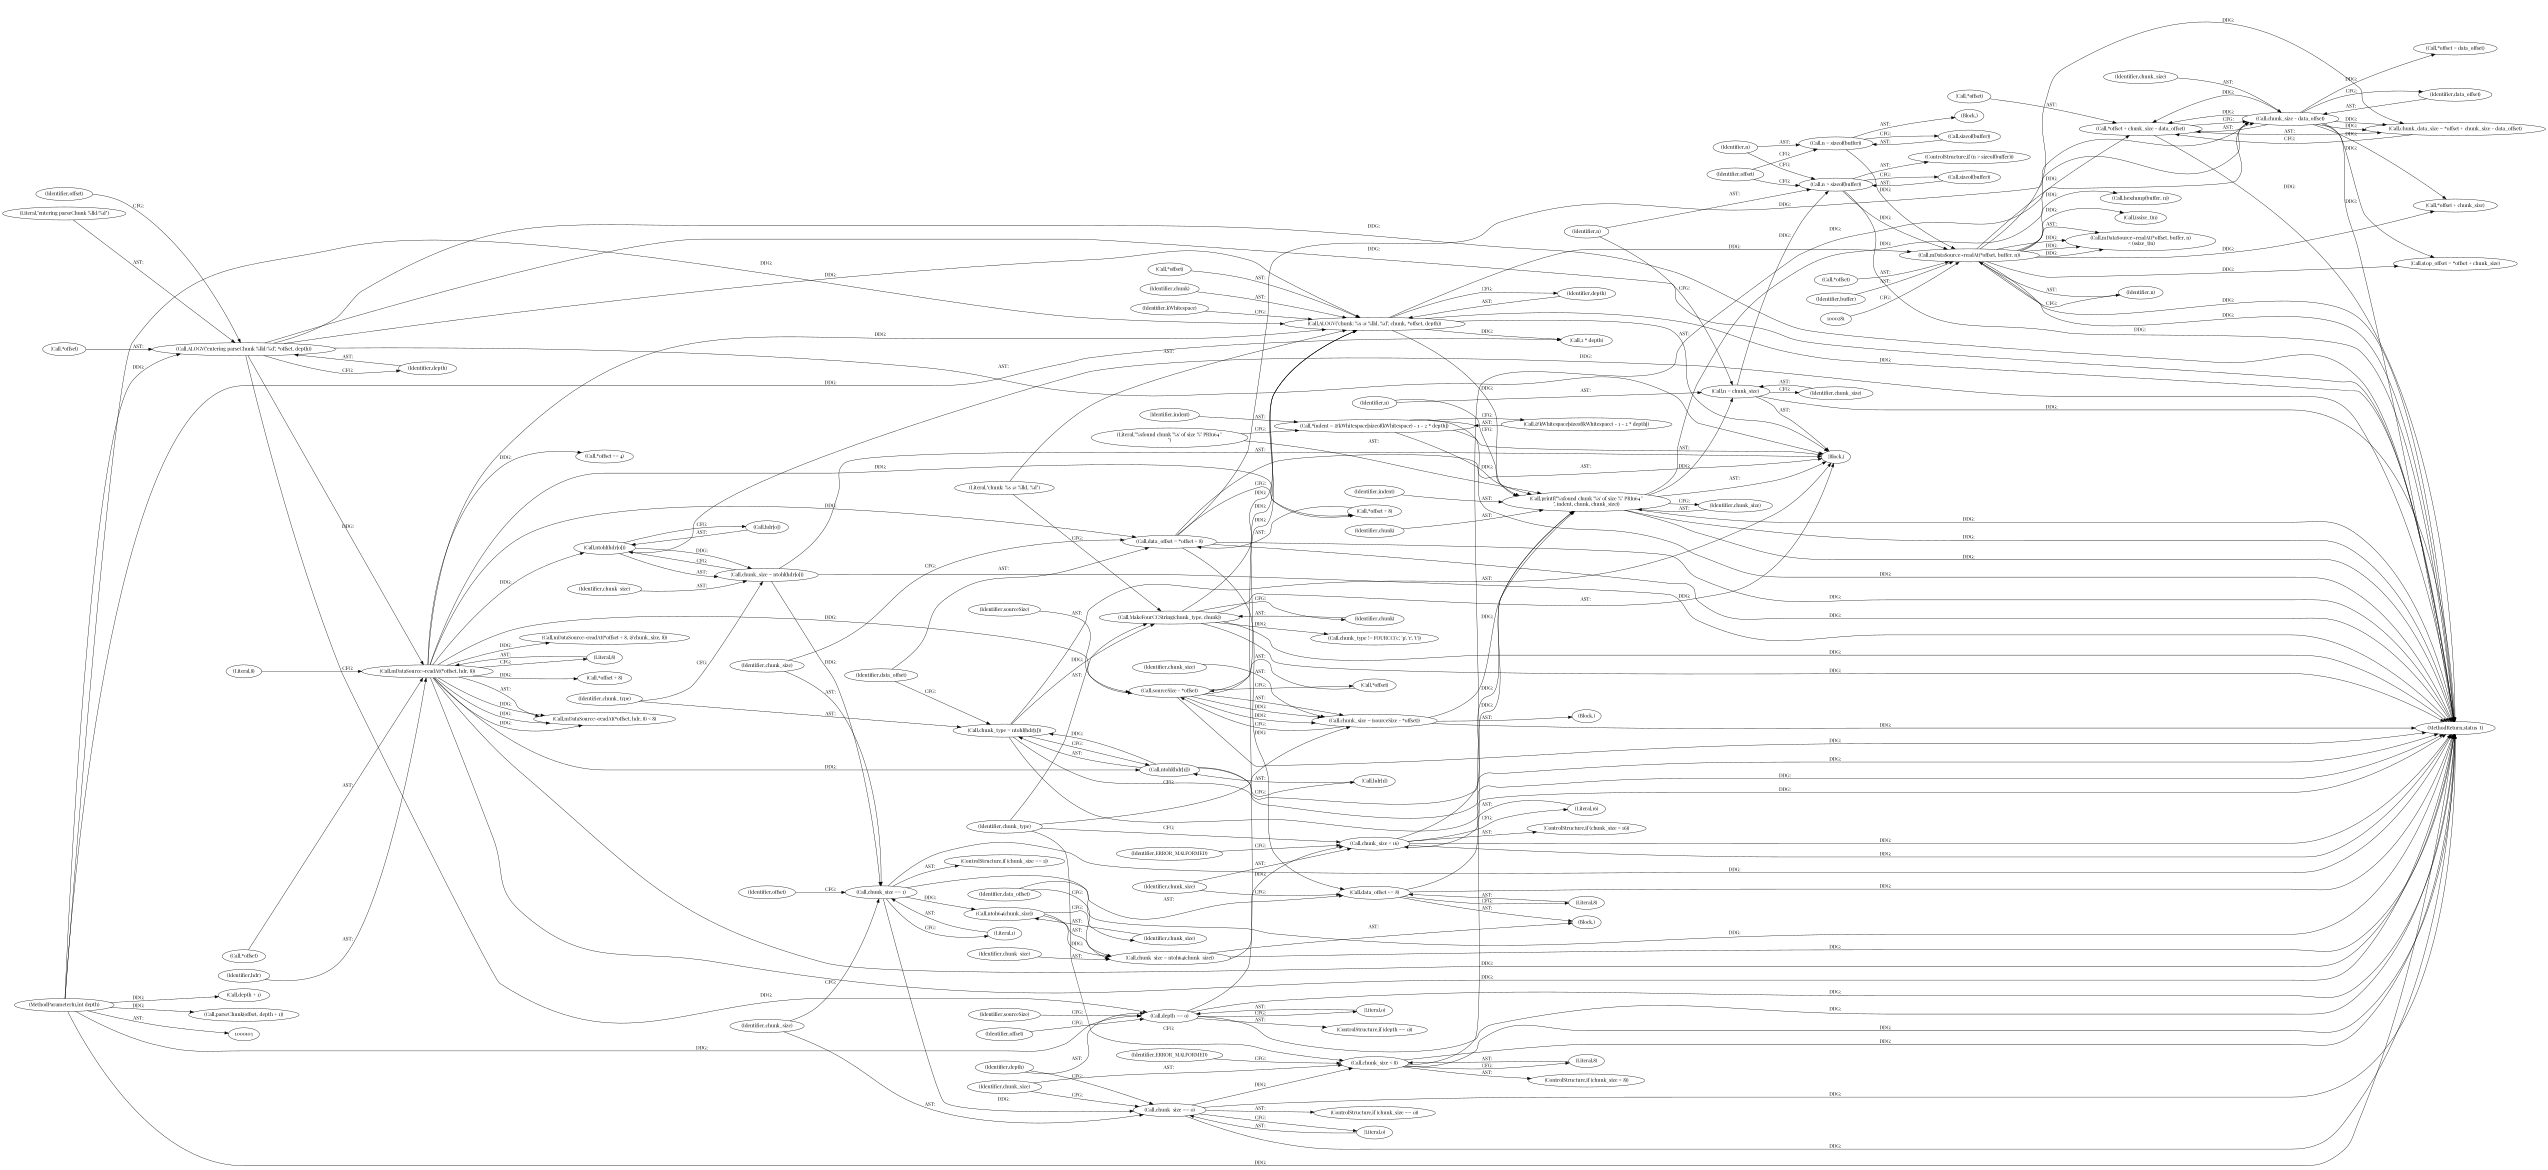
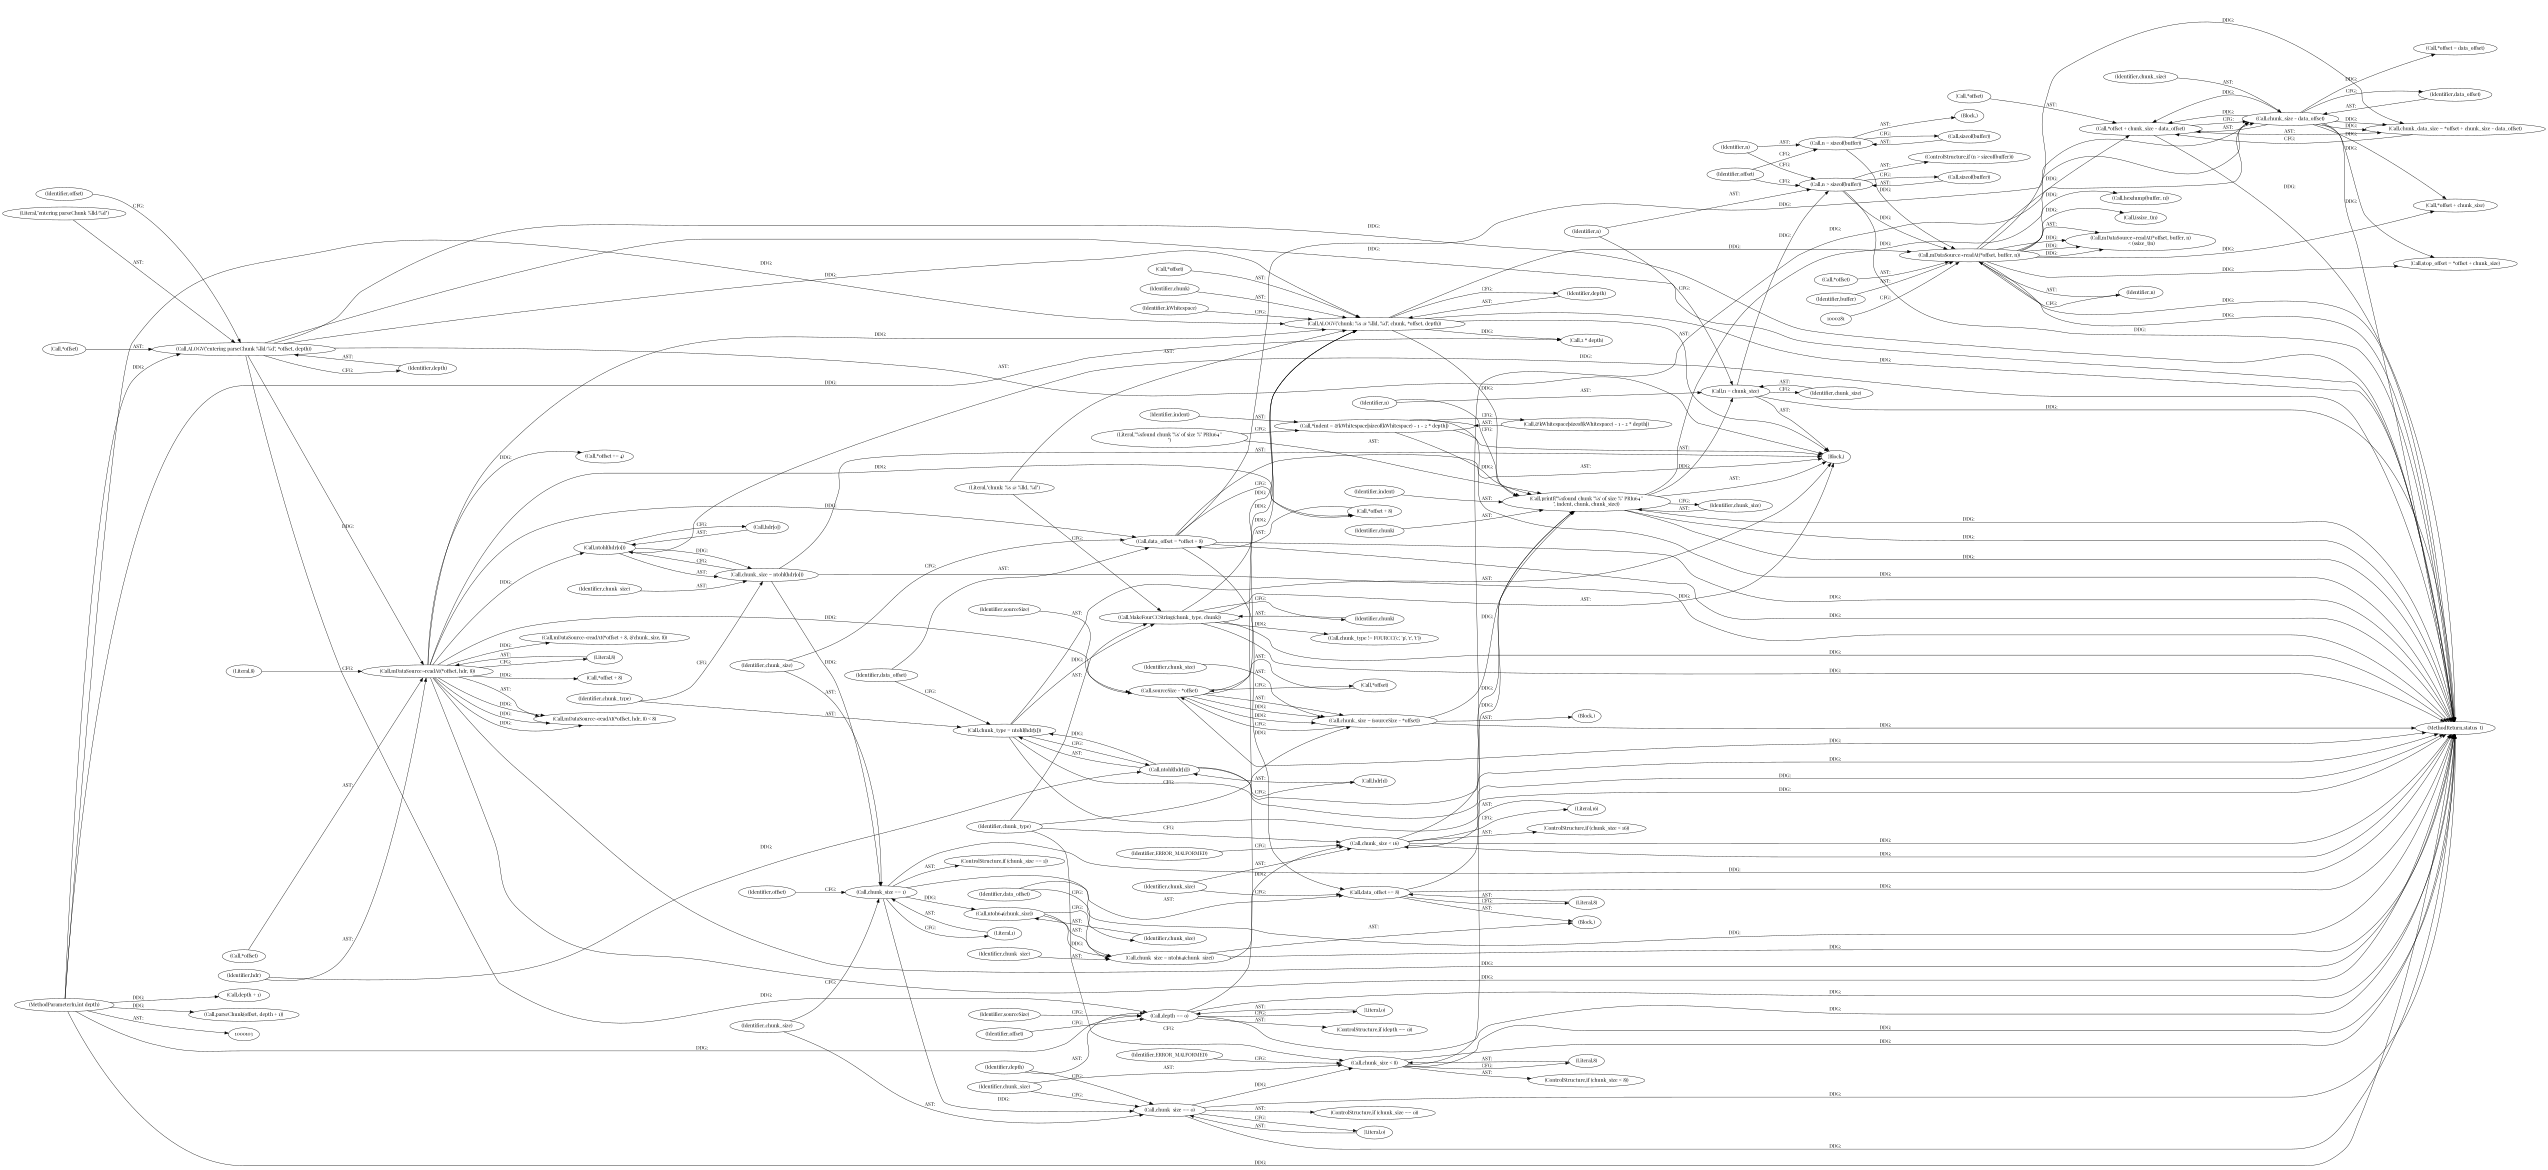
  digraph {
    fontname="Playfair Display"
    rankdir=LR
    node [fontname="Playfair Display"]
    edge [fontname="Playfair Display"]
    n1 [label="(Call,*offset + chunk_size - data_offset)"]
    n2 [label="(Call,chunk_size - data_offset)"]
    n3 [label="(MethodReturn,status_t)"]
    n4 [label="(Call,chunk_data_size = *offset + chunk_size - data_offset)"]
    n5 [label="(Call,stop_offset = *offset + chunk_size)"]
    n6 [label="(Call,*offset + chunk_size)"]
    n7 [label="(Identifier,data_offset)"]
    n8 [label="(Call,*offset = data_offset)"]
    n9 [label="(Call,mDataSource->readAt(*offset, buffer, n))"]
    n10 [label="(Identifier,n)"]
    n11 [label="(Call,hexdump(buffer, n))"]
    n12 [label="(Call,(ssize_t)n)"]
    n13 [label="(Call,mDataSource->readAt(*offset, buffer, n)\n < (ssize_t)n)"]
    n14 [label="(Call,ALOGV(\"chunk: %s @ %lld, %d\", chunk, *offset, depth))"]
    n15 [label="(Call,printf(\"%sfound chunk '%s' of size %\" PRIu64 \"\n\", indent, chunk, chunk_size))"]
    n16 [label="(Call,2 * depth)"]
    n17 [label="(Identifier,depth)"]
    n18 [label="(Block,)"]
    n19 [label="(Call,n = chunk_size)"]
    n20 [label="(Identifier,chunk_size)"]
    n21 [label="(Call,MakeFourCCString(chunk_type, chunk))"]
    n22 [label="(Call,chunk_type != FOURCC('c', 'p', 'r', 't'))"]
    n23 [label="(Identifier,chunk)"]
    n24 [label="(Call,chunk_type = ntohl(hdr[1]))"]
    n25 [label="(Call,ntohl(hdr[1]))"]
    n26 [label="(Call,hdr[1])"]
    n27 [label="(Call,mDataSource->readAt(*offset, hdr, 8))"]
    n28 [label="(Call,sourceSize - *offset)"]
    n29 [label="(Call,ntohl(hdr[0]))"]
    n30 [label="(Call,data_offset = *offset + 8)"]
    n31 [label="(Call,mDataSource->readAt(*offset + 8, &chunk_size, 8))"]
    n32 [label="(Literal,8)"]
    n33 [label="(Call,*offset + 8)"]
    n34 [label="(Call,mDataSource->readAt(*offset, hdr, 8) < 8)"]
    n35 [label="(Call,*offset + 8)"]
    n36 [label="(Call,*offset += 4)"]
    n37 [label="(Call,chunk_size = (sourceSize - *offset))"]
    n38 [label="(Call,*offset)"]
    n39 [label="(Call,chunk_size = ntohl(hdr[0]))"]
    n40 [label="(Call,hdr[0])"]
    n41 [label="(Call,data_offset += 8)"]
    n42 [label="(Call,ALOGV(\"entering parseChunk %lld/%d\", *offset, depth))"]
    n43 [label="(Call,depth == 0)"]
    n44 [label="(Identifier,depth)"]
    n45 [label="(Literal,0)"]
    n46 [label="(ControlStructure,if (depth == 0))"]
    n47 [label="(MethodParameterIn,int depth)"]
    n48 [label="(Call,depth + 1)"]
    n49 [label="(Call,parseChunk(offset, depth + 1))"]
    1000103
    n51 [label="(Block,)"]
    n52 [label="(Call,n > sizeof(buffer))"]
    n53 [label="(ControlStructure,if (n > sizeof(buffer)))"]
    n54 [label="(Call,sizeof(buffer))"]
    n55 [label="(Identifier,chunk_size)"]
    n56 [label="(Call,*indent = &kWhitespace[sizeof(kWhitespace) - 1 - 2 * depth])"]
    n57 [label="(Call,&kWhitespace[sizeof(kWhitespace) - 1 - 2 * depth])"]
    n58 [label="(Call,chunk_size < 16)"]
    n59 [label="(Literal,16)"]
    n60 [label="(ControlStructure,if (chunk_size < 16))"]
    n61 [label="(Call,chunk_size = ntoh64(chunk_size))"]
    n62 [label="(Block,)"]
    n63 [label="(Call,ntoh64(chunk_size))"]
    n64 [label="(Identifier,chunk_size)"]
    n65 [label="(Call,chunk_size == 1)"]
    n66 [label="(Call,chunk_size == 0)"]
    n67 [label="(Literal,1)"]
    n68 [label="(ControlStructure,if (chunk_size == 1))"]
    n69 [label="(Call,chunk_size < 8)"]
    n70 [label="(ControlStructure,if (chunk_size == 0))"]
    n71 [label="(Literal,0)"]
    n72 [label="(ControlStructure,if (chunk_size < 8))"]
    n73 [label="(Literal,8)"]
    n74 [label="(Call,n = sizeof(buffer))"]
    n75 [label="(Block,)"]
    n76 [label="(Call,sizeof(buffer))"]
    n77 [label="(Literal,8)"]
    n78 [label="(Identifier,chunk_type)"]
    n79 [label="(Identifier,chunk_type)"]
    n80 [label="(Identifier,ERROR_MALFORMED)"]
    n81 [label="(Identifier,ERROR_MALFORMED)"]
    n82 [label="(Identifier,indent)"]
    n83 [label="(Identifier,offset)"]
    n84 [label="(Identifier,hdr)"]
    n85 [label="(Identifier,offset)"]
    n86 [label="(Identifier,chunk_size)"]
    n87 [label="(Call,*offset)"]
    n88 [label="(Identifier,chunk_size)"]
    n89 [label="(Identifier,n)"]
    n90 [label="(Identifier,chunk_size)"]
    n91 [label="(Call,*offset)"]
    n92 [label="(Identifier,chunk_size)"]
    n93 [label="(Identifier,sourceSize)"]
    n94 [label="(Identifier,n)"]
    n95 [label="(Literal,\"chunk: %s @ %lld, %d\")"]
    n96 [label="(Identifier,chunk_size)"]
    n97 [label="(Identifier,data_offset)"]
    n98 [label="(Literal,8)"]
    n99 [label="(Identifier,n)"]
    n100 [label="(Identifier,offset)"]
    n101 [label="(Call,*offset)"]
    n102 [label="(Identifier,data_offset)"]
    n103 [label="(Literal,\"%sfound chunk '%s' of size %\" PRIu64 \"\n\")"]
    n104 [label="(Identifier,sourceSize)"]
    n105 [label="(Identifier,depth)"]
    n106 [label="(Identifier,offset)"]
    n107 [label="(Literal,\"entering parseChunk %lld/%d\")"]
    n108 [label="(Identifier,chunk_size)"]
    n109 [label="(Identifier,chunk_size)"]
    n110 [label="(Call,*offset)"]
    n111 [label="(Identifier,indent)"]
    n112 [label="(Call,*offset)"]
    n113 [label="(Identifier,chunk_size)"]
    n114 [label="(Identifier,chunk)"]
    n115 [label="(Identifier,chunk)"]
    n116 [label="(Identifier,kWhitespace)"]
    n117 [label="(Identifier,buffer)"]
    1000281
    n1 -> n2 [label="CFG: "]
    n1 -> n3 [label="DDG: "]
    n1 -> n4 [label="AST: "]
    n2 -> n1 [label="AST: "]
    n2 -> n1 [label="DDG: "]
    n2 -> n1 [label="DDG: "]
    n2 -> n3 [label="DDG: "]
    n2 -> n4 [label="DDG: "]
    n2 -> n4 [label="DDG: "]
    n2 -> n5 [label="DDG: "]
    n2 -> n6 [label="DDG: "]
    n2 -> n7 [label="CFG: "]
    n2 -> n8 [label="DDG: "]
    n4 -> n1 [label="CFG: "]
    n7 -> n2 [label="AST: "]
    n9 -> n1 [label="DDG: "]
    n9 -> n3 [label="DDG: "]
    n9 -> n3 [label="DDG: "]
    n9 -> n4 [label="DDG: "]
    n9 -> n5 [label="DDG: "]
    n9 -> n6 [label="DDG: "]
    n9 -> n10 [label="CFG: "]
    n9 -> n11 [label="DDG: "]
    n9 -> n12 [label="DDG: "]
    n9 -> n13 [label="AST: "]
    n9 -> n13 [label="DDG: "]
    n9 -> n13 [label="DDG: "]
    n9 -> n13 [label="DDG: "]
    n10 -> n9 [label="AST: "]
    n14 -> n3 [label="DDG: "]
    n14 -> n9 [label="DDG: "]
    n14 -> n15 [label="DDG: "]
    n14 -> n16 [label="DDG: "]
    n14 -> n17 [label="CFG: "]
    n14 -> n18 [label="AST: "]
    n15 -> n2 [label="DDG: "]
    n15 -> n3 [label="DDG: "]
    n15 -> n3 [label="DDG: "]
    n15 -> n3 [label="DDG: "]
    n15 -> n18 [label="AST: "]
    n15 -> n19 [label="DDG: "]
    n15 -> n20 [label="CFG: "]
    n17 -> n14 [label="AST: "]
    n19 -> n3 [label="DDG: "]
    n19 -> n18 [label="AST: "]
    n19 -> n52 [label="DDG: "]
    n19 -> n55 [label="CFG: "]
    n20 -> n15 [label="AST: "]
    n21 -> n3 [label="DDG: "]
    n21 -> n3 [label="DDG: "]
    n21 -> n14 [label="DDG: "]
    n21 -> n18 [label="AST: "]
    n21 -> n22 [label="DDG: "]
    n21 -> n23 [label="CFG: "]
    n23 -> n21 [label="AST: "]
    n24 -> n3 [label="DDG: "]
    n24 -> n3 [label="DDG: "]
    n24 -> n18 [label="AST: "]
    n24 -> n21 [label="DDG: "]
    n24 -> n25 [label="CFG: "]
    n25 -> n3 [label="DDG: "]
    n25 -> n24 [label="AST: "]
    n25 -> n24 [label="DDG: "]
    n25 -> n26 [label="CFG: "]
    n26 -> n25 [label="AST: "]
    n27 -> n3 [label="DDG: "]
    n27 -> n3 [label="DDG: "]
    n27 -> n14 [label="DDG: "]
-   n27 -> n25 [label="DDG: "]
+   n84 -> n25 [label="DDG: "]
    n27 -> n28 [label="DDG: "]
    n27 -> n29 [label="DDG: "]
    n27 -> n30 [label="DDG: "]
    n27 -> n31 [label="DDG: "]
    n27 -> n32 [label="CFG: "]
    n27 -> n33 [label="DDG: "]
    n27 -> n34 [label="AST: "]
    n27 -> n34 [label="DDG: "]
    n27 -> n34 [label="DDG: "]
    n27 -> n34 [label="DDG: "]
    n27 -> n35 [label="DDG: "]
    n27 -> n36 [label="DDG: "]
    n28 -> n3 [label="DDG: "]
    n28 -> n14 [label="DDG: "]
    n28 -> n37 [label="AST: "]
    n28 -> n37 [label="DDG: "]
    n28 -> n37 [label="DDG: "]
    n28 -> n38 [label="CFG: "]
    n29 -> n3 [label="DDG: "]
    n29 -> n39 [label="AST: "]
    n29 -> n39 [label="DDG: "]
    n29 -> n40 [label="CFG: "]
    n30 -> n2 [label="DDG: "]
    n30 -> n3 [label="DDG: "]
    n30 -> n3 [label="DDG: "]
    n30 -> n18 [label="AST: "]
    n30 -> n35 [label="CFG: "]
    n30 -> n41 [label="DDG: "]
    n32 -> n27 [label="AST: "]
    n35 -> n30 [label="AST: "]
    n37 -> n3 [label="DDG: "]
    n37 -> n15 [label="DDG: "]
    n37 -> n28 [label="CFG: "]
    n37 -> n51 [label="AST: "]
    n38 -> n28 [label="AST: "]
    n39 -> n3 [label="DDG: "]
    n39 -> n18 [label="AST: "]
    n39 -> n29 [label="CFG: "]
    n39 -> n65 [label="DDG: "]
    n40 -> n29 [label="AST: "]
    n41 -> n2 [label="DDG: "]
    n41 -> n3 [label="DDG: "]
    n41 -> n62 [label="AST: "]
    n41 -> n77 [label="CFG: "]
    n42 -> n3 [label="DDG: "]
    n42 -> n3 [label="DDG: "]
    n42 -> n14 [label="DDG: "]
    n42 -> n18 [label="AST: "]
    n42 -> n27 [label="DDG: "]
    n42 -> n43 [label="DDG: "]
    n42 -> n44 [label="CFG: "]
    n43 -> n3 [label="DDG: "]
    n43 -> n3 [label="DDG: "]
    n43 -> n14 [label="DDG: "]
    n43 -> n45 [label="CFG: "]
    n43 -> n46 [label="AST: "]
    n44 -> n42 [label="AST: "]
    n45 -> n43 [label="AST: "]
    n47 -> n3 [label="DDG: "]
    n47 -> n14 [label="DDG: "]
    n47 -> n16 [label="DDG: "]
    n47 -> n42 [label="DDG: "]
    n47 -> n43 [label="DDG: "]
    n47 -> n48 [label="DDG: "]
    n47 -> n49 [label="DDG: "]
    n47 -> 1000103 [label="AST: "]
    n52 -> n3 [label="DDG: "]
    n52 -> n9 [label="DDG: "]
    n52 -> n53 [label="AST: "]
    n52 -> n54 [label="CFG: "]
    n54 -> n52 [label="AST: "]
    n55 -> n19 [label="AST: "]
    n56 -> n3 [label="DDG: "]
    n56 -> n15 [label="DDG: "]
    n56 -> n18 [label="AST: "]
    n56 -> n57 [label="CFG: "]
    n57 -> n56 [label="AST: "]
    n58 -> n3 [label="DDG: "]
    n58 -> n3 [label="DDG: "]
    n58 -> n15 [label="DDG: "]
    n58 -> n59 [label="CFG: "]
    n58 -> n60 [label="AST: "]
    n59 -> n58 [label="AST: "]
    n61 -> n3 [label="DDG: "]
    n61 -> n58 [label="DDG: "]
    n61 -> n62 [label="AST: "]
    n63 -> n61 [label="AST: "]
    n63 -> n61 [label="DDG: "]
    n63 -> n64 [label="CFG: "]
    n64 -> n63 [label="AST: "]
    n65 -> n3 [label="DDG: "]
    n65 -> n3 [label="DDG: "]
    n65 -> n63 [label="DDG: "]
    n65 -> n66 [label="DDG: "]
    n65 -> n67 [label="CFG: "]
    n65 -> n68 [label="AST: "]
    n66 -> n3 [label="DDG: "]
    n66 -> n3 [label="DDG: "]
    n66 -> n69 [label="DDG: "]
    n66 -> n70 [label="AST: "]
    n66 -> n71 [label="CFG: "]
    n67 -> n65 [label="AST: "]
    n69 -> n3 [label="DDG: "]
    n69 -> n3 [label="DDG: "]
    n69 -> n15 [label="DDG: "]
    n69 -> n72 [label="AST: "]
    n69 -> n73 [label="CFG: "]
    n71 -> n66 [label="AST: "]
    n73 -> n69 [label="AST: "]
    n74 -> n9 [label="DDG: "]
    n74 -> n75 [label="AST: "]
    n74 -> n76 [label="CFG: "]
    n76 -> n74 [label="AST: "]
    n77 -> n41 [label="AST: "]
    n78 -> n21 [label="AST: "]
    n78 -> n37 [label="CFG: "]
    n78 -> n58 [label="CFG: "]
    n78 -> n69 [label="CFG: "]
    n79 -> n24 [label="AST: "]
    n79 -> n39 [label="CFG: "]
    n80 -> n69 [label="CFG: "]
    n81 -> n58 [label="CFG: "]
    n82 -> n56 [label="AST: "]
    n83 -> n52 [label="CFG: "]
    n83 -> n74 [label="CFG: "]
    n84 -> n27 [label="AST: "]
    n85 -> n43 [label="CFG: "]
    n86 -> n2 [label="AST: "]
    n87 -> n42 [label="AST: "]
    n88 -> n65 [label="CFG: "]
    n88 -> n66 [label="AST: "]
    n89 -> n52 [label="CFG: "]
    n89 -> n74 [label="AST: "]
    n90 -> n61 [label="AST: "]
    n91 -> n27 [label="AST: "]
    n92 -> n41 [label="CFG: "]
    n92 -> n58 [label="AST: "]
    n93 -> n43 [label="CFG: "]
    n94 -> n19 [label="CFG: "]
    n94 -> n52 [label="AST: "]
    n95 -> n14 [label="AST: "]
    n95 -> n21 [label="CFG: "]
    n96 -> n37 [label="AST: "]
    n97 -> n24 [label="CFG: "]
    n97 -> n30 [label="AST: "]
    n98 -> n27 [label="CFG: "]
    n99 -> n15 [label="CFG: "]
    n99 -> n19 [label="AST: "]
    n100 -> n42 [label="CFG: "]
    n101 -> n14 [label="AST: "]
    n102 -> n41 [label="AST: "]
    n102 -> n61 [label="CFG: "]
    n103 -> n15 [label="AST: "]
    n103 -> n56 [label="CFG: "]
    n104 -> n28 [label="AST: "]
    n105 -> n43 [label="AST: "]
    n105 -> n66 [label="CFG: "]
    n106 -> n65 [label="CFG: "]
    n107 -> n42 [label="AST: "]
    n108 -> n39 [label="AST: "]
    n109 -> n30 [label="CFG: "]
    n109 -> n65 [label="AST: "]
    n110 -> n9 [label="AST: "]
    n111 -> n15 [label="AST: "]
    n112 -> n1 [label="AST: "]
    n113 -> n66 [label="CFG: "]
    n113 -> n69 [label="AST: "]
    n114 -> n15 [label="AST: "]
    n115 -> n14 [label="AST: "]
    n116 -> n14 [label="CFG: "]
    n117 -> n9 [label="AST: "]
    1000281 -> n9 [label="CFG: "]
  }
